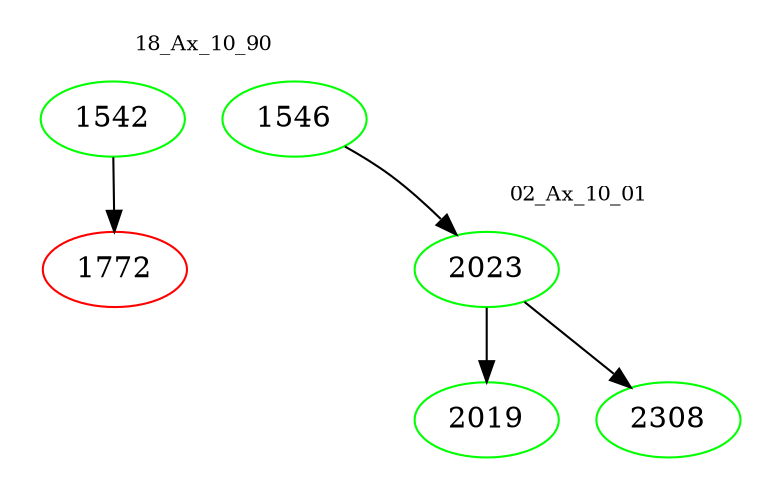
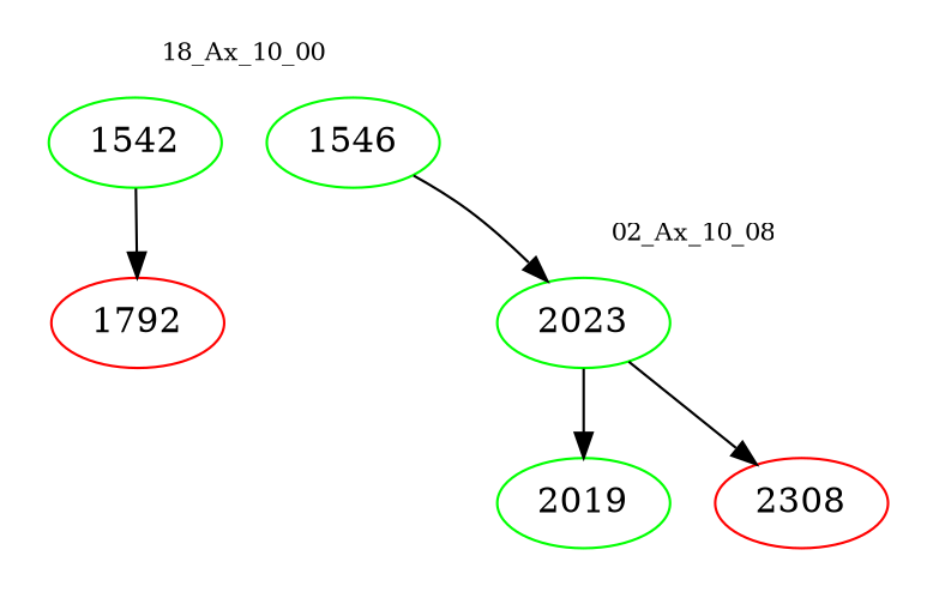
  digraph {
    node [color=green]
    edge [color=black]
    n1 [label=2023]
    n2 [label=2019]
-   n3 [label=2308]
+   n3 [color=red label=2308]
    n4 [label=1546]
    n5 [label=1542]
-   n6 [color=red label=1772]
+   n6 [color=red label=1792]
    subgraph cluster_1 {
      color=white
      fontsize=10
-     label="02_Ax_10_01"
+     label="02_Ax_10_08"
      n1
      n2
      n3
    }
    subgraph cluster_2 {
      color=white
      fontsize=10
-     label="18_Ax_10_90"
+     label="18_Ax_10_00"
      n4
      n5
      n6
    }
    n1 -> n2
    n1 -> n3
    n4 -> n1
    n5 -> n6
  }
